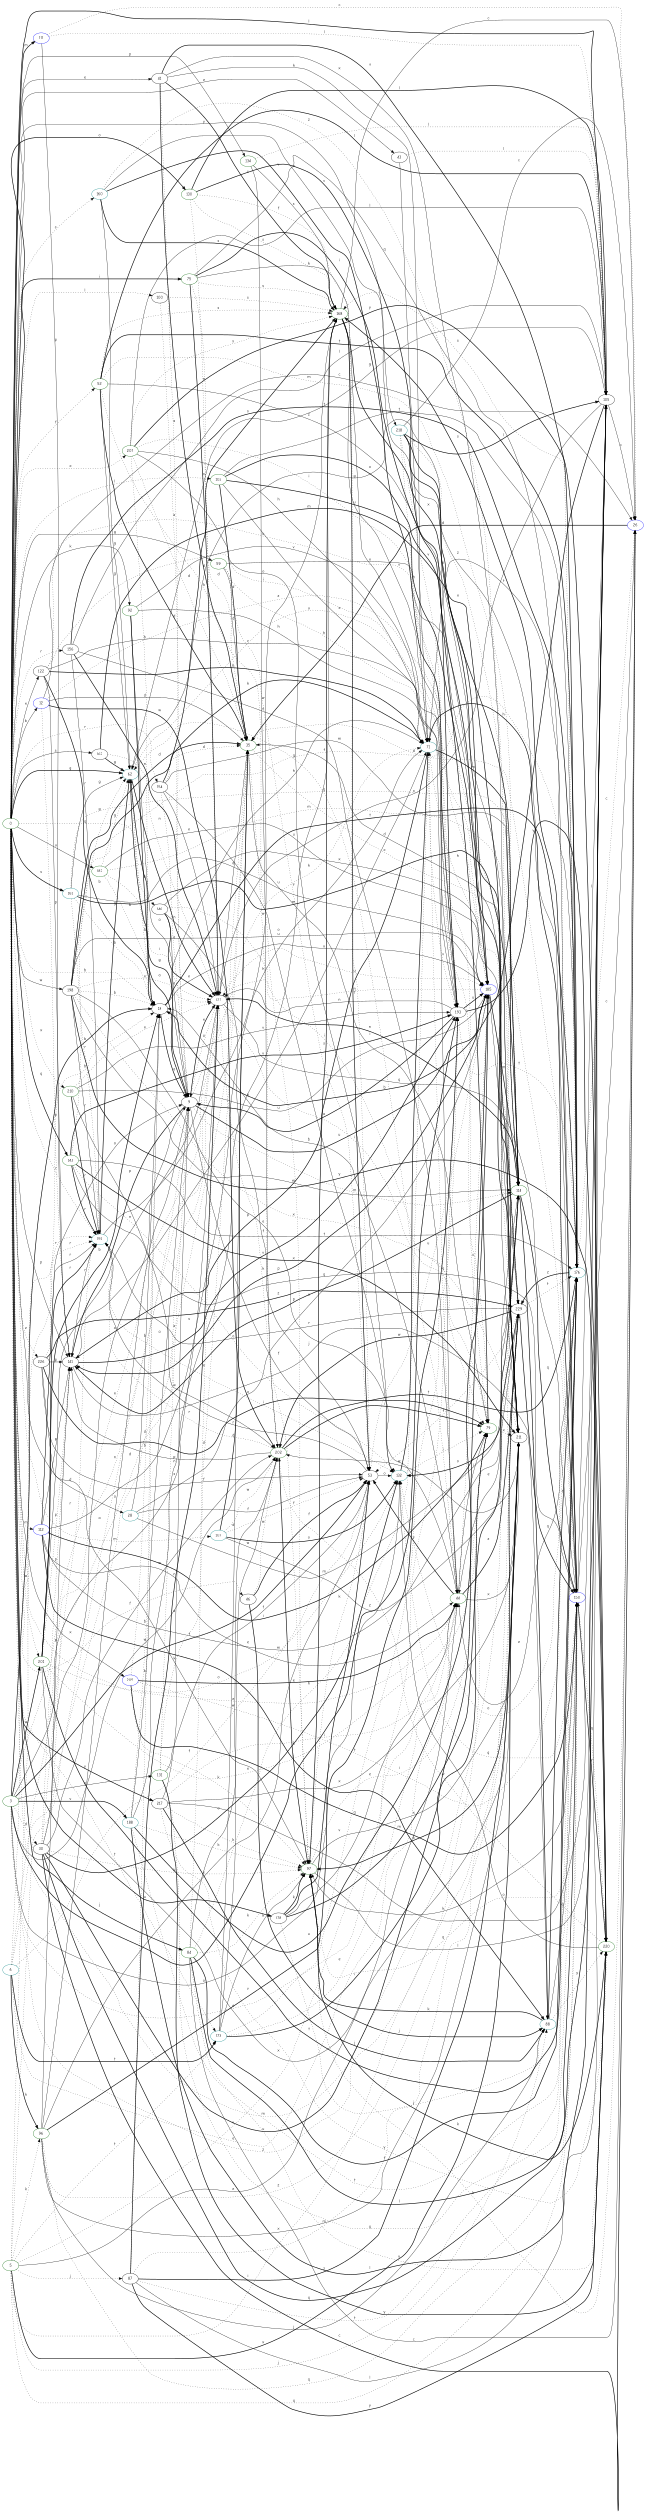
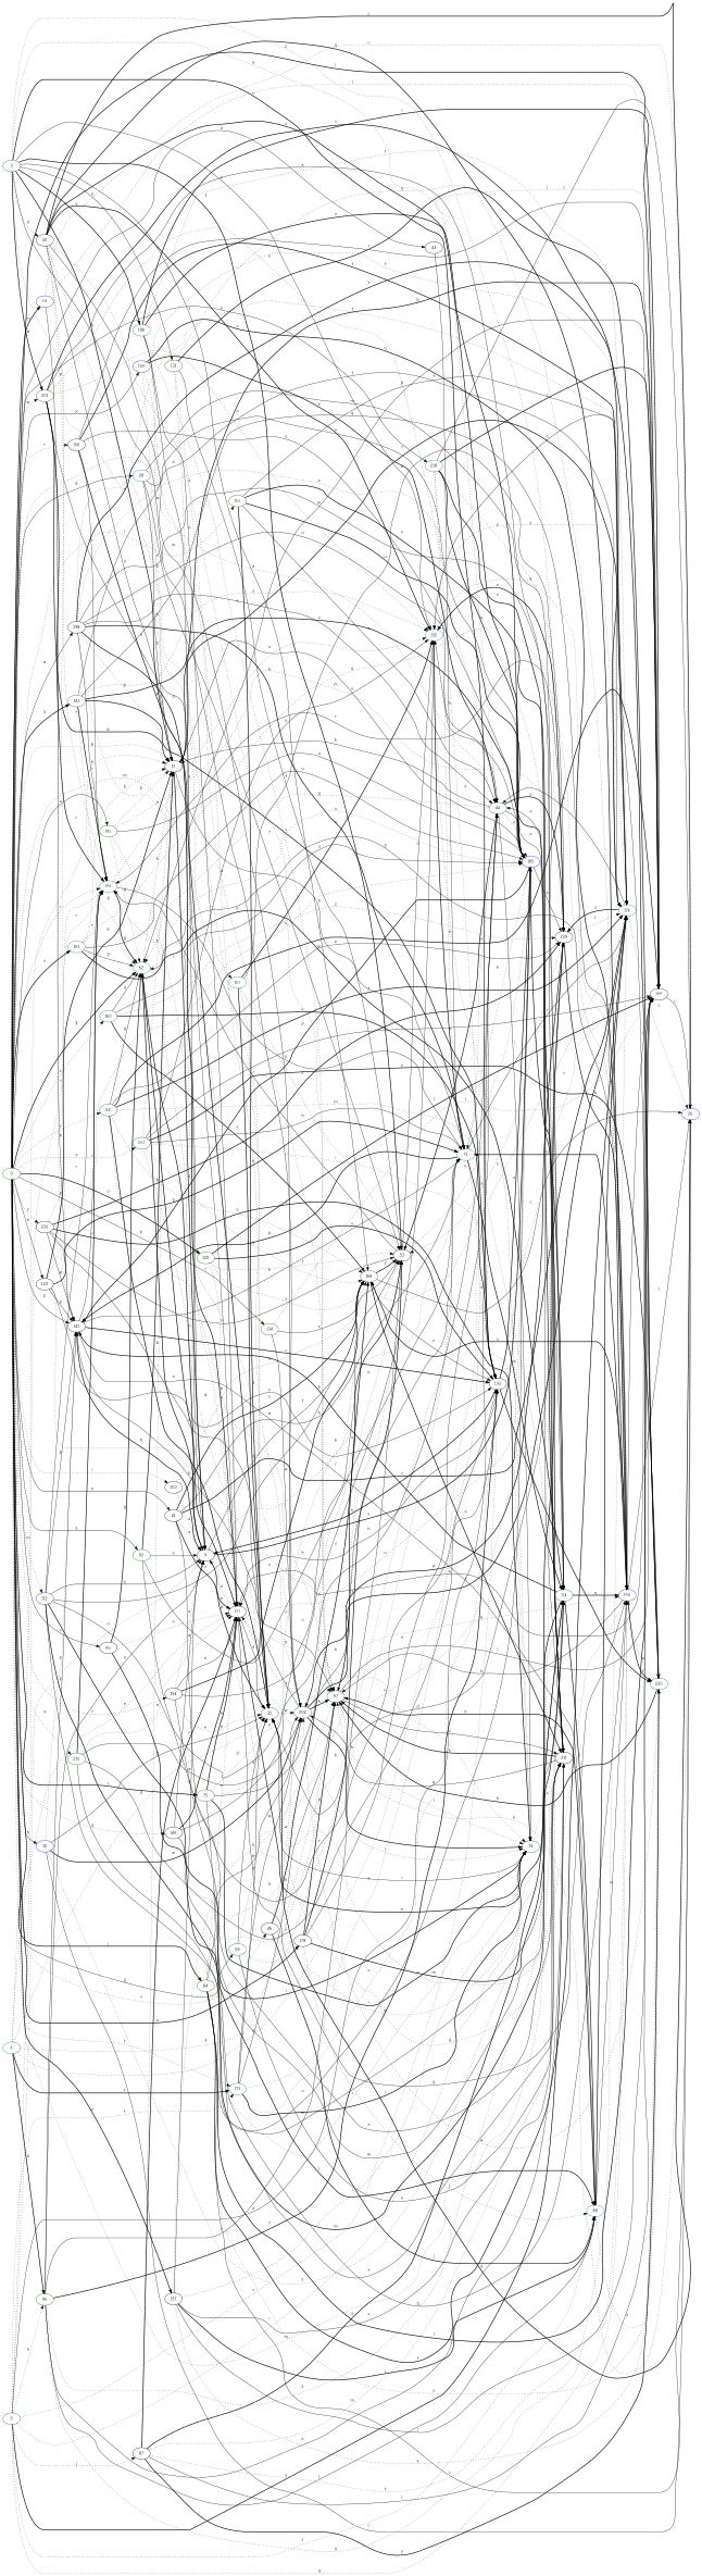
  strict digraph {
    fontname="Comic Neue"
    rankdir=LR
    node [color=darkgreen fontname="Comic Neue"]
    edge [fontname="Comic Neue" style=dotted]
    12 [color=blue]
    0
    18 [color=black]
    28 [color=teal]
    41 [color=black]
    43 [color=black]
    44
    46 [color=black]
    52
    59
    62 [color=teal]
    75
    84
    92
    100 [color=black]
    103
    105 [color=black]
    107 [color=teal]
    111 [color=blue]
    112 [color=blue]
    114
    122 [color=black]
    130
    134
    141 [color=black]
    143
    146 [color=black]
    154 [color=black]
    156 [color=black]
    159 [color=teal]
    160 [color=teal]
    161 [color=teal]
    162 [color=black]
    173 [color=teal]
    178 [color=black]
    182
    198 [color=black]
    201
    205 [color=blue]
    207
    210
    217 [color=black]
    218 [color=teal]
    226 [color=black]
    202
    229 [color=black]
    35
    26 [color=blue]
    9 [color=black]
    71 [color=teal]
    185 [color=blue]
    176 [color=teal]
    53 [color=black]
    168
    211 [color=black]
    79
    88 [color=teal]
    97
    123 [color=black]
    150 [color=blue]
    220
    193 [color=black]
    132 [color=teal]
    3
    30 [color=black]
    131
    188 [color=teal]
    5
    87 [color=black]
    96
    6 [color=teal]
    12 -> 141 [label=p]
    12 -> 202 [label=w style=bold]
    12 -> 229 [label=z]
    12 -> 35 [label=d style=solid]
    12 -> 26 [label=c style=solid]
    0 -> 12 [label=b style=solid]
    0 -> 18 [label=b]
    0 -> 28 [label=d style=solid]
    0 -> 41 [label=e style=solid]
    0 -> 43 [label=e style=solid]
    0 -> 44 [label=e]
    0 -> 46 [label=f]
    0 -> 52 [label=f]
    0 -> 59 [label=g style=solid]
    0 -> 62 [label=g style=bold]
    0 -> 75 [label=i style=bold]
    0 -> 84 [label=j style=bold]
    0 -> 92 [label=k style=solid]
    0 -> 100 [label=l]
    0 -> 103 [label=l]
    0 -> 105 [label=l style=bold]
    0 -> 107 [label=m]
    0 -> 111 [label=m style=bold]
    0 -> 112 [label=m]
    0 -> 114 [label=m]
    0 -> 122 [label=n style=solid]
    0 -> 130 [label=o style=bold]
    0 -> 134 [label=p style=solid]
    0 -> 141 [label=p style=solid]
    0 -> 143 [label=q style=bold]
    0 -> 146 [label=q]
    0 -> 154 [label=r]
    0 -> 156 [label=r]
    0 -> 159 [label=r]
    0 -> 160 [label=s]
    0 -> 161 [label=s style=bold]
    0 -> 162 [label=s style=solid]
    0 -> 173 [label=t]
    0 -> 178 [label=u style=bold]
    0 -> 182 [label=u style=solid]
    0 -> 198 [label=w style=solid]
    0 -> 201 [label=w]
    0 -> 205 [label=x style=solid]
    0 -> 207 [label=x]
    0 -> 210 [label=x]
    0 -> 217 [label=y style=bold]
    0 -> 218 [label=y style=solid]
    0 -> 226 [label=z]
    18 -> 9 [label=a style=bold]
    18 -> 71 [label=h style=solid]
    18 -> 185 [label=u style=solid]
    18 -> 176 [label=t style=bold]
    28 -> 18 [label=b style=solid]
    28 -> 114 [label=m style=solid]
    28 -> 185 [label=u style=solid]
    28 -> 53 [label=f style=solid]
    41 -> 35 [label=d style=bold]
    41 -> 9 [label=a]
    41 -> 71 [label=h style=solid]
    41 -> 176 [label=t style=bold]
    41 -> 168 [label=s style=bold]
    41 -> 211 [label=x style=solid]
    43 -> 105 [label=l]
    43 -> 71 [label=h style=solid]
    44 -> 18 [label=b style=solid]
    44 -> 62 [label=g]
    44 -> 229 [label=z style=bold]
    44 -> 185 [label=u]
    44 -> 53 [label=f style=bold]
    44 -> 211 [label=x style=solid]
    44 -> 79 [label=i style=solid]
    46 -> 202 [label=w]
    46 -> 53 [label=f style=bold]
    46 -> 88 [label=j style=bold]
    52 -> 62 [label=g style=solid]
    52 -> 105 [label=l style=bold]
    52 -> 114 [label=m]
    52 -> 229 [label=z style=solid]
    52 -> 35 [label=d style=bold]
    52 -> 176 [label=t style=bold]
    52 -> 168 [label=s]
    52 -> 97 [label=k]
    59 -> 35 [label=d style=solid]
    59 -> 71 [label=h]
    59 -> 53 [label=f]
    59 -> 211 [label=x style=solid]
    62 -> 18 [label=b]
    62 -> 9 [label=a style=bold]
    62 -> 185 [label=u]
    62 -> 123 [label=n style=bold]
    75 -> 35 [label=d]
    75 -> 71 [label=h style=solid]
    75 -> 168 [label=s]
    75 -> 79 [label=i style=bold]
    75 -> 123 [label=n style=bold]
    75 -> 150 [label=q style=solid]
    84 -> 105 [label=l style=bold]
    84 -> 202 [label=w style=solid]
    84 -> 26 [label=c style=solid]
    84 -> 71 [label=h]
    84 -> 176 [label=t style=bold]
    84 -> 97 [label=k]
    84 -> 123 [label=n]
    84 -> 220 [label=y]
    92 -> 18 [label=b style=bold]
    92 -> 9 [label=a style=solid]
    92 -> 71 [label=h style=solid]
    92 -> 193 [label=v style=solid]
    100 -> 9 [label=a]
    100 -> 168 [label=s]
    103 -> 44 [label=e style=solid]
    103 -> 35 [label=d style=bold]
    103 -> 185 [label=u style=bold]
    103 -> 176 [label=t style=solid]
    103 -> 211 [label=x style=bold]
    105 -> 18 [label=b style=bold]
    105 -> 62 [label=g style=solid]
    105 -> 26 [label=c style=solid]
    105 -> 123 [label=n style=solid]
    107 -> 202 [label=w]
    107 -> 229 [label=z style=solid]
    107 -> 35 [label=d style=bold]
    107 -> 53 [label=f]
    107 -> 132 [label=o style=bold]
    111 -> 105 [label=l]
    111 -> 141 [label=p style=solid]
    111 -> 26 [label=c]
    112 -> 44 [label=e style=solid]
    112 -> 114 [label=m style=solid]
    112 -> 141 [label=p style=solid]
    112 -> 159 [label=r style=solid]
    112 -> 9 [label=a style=solid]
    112 -> 168 [label=s style=solid]
    112 -> 79 [label=i style=bold]
    112 -> 88 [label=j style=bold]
    114 -> 44 [label=e style=solid]
    114 -> 141 [label=p style=bold]
    114 -> 88 [label=j style=bold]
    114 -> 123 [label=n style=bold]
    114 -> 150 [label=q style=bold]
    122 -> 18 [label=b style=bold]
    122 -> 141 [label=p style=solid]
    122 -> 71 [label=h style=bold]
    122 -> 185 [label=u]
    122 -> 79 [label=i]
    122 -> 193 [label=v style=solid]
    130 -> 105 [label=l style=bold]
    130 -> 53 [label=f]
    130 -> 168 [label=s]
    130 -> 123 [label=n]
    130 -> 193 [label=v style=bold]
    134 -> 105 [label=l]
    134 -> 202 [label=w style=solid]
    134 -> 168 [label=s style=solid]
    141 -> 159 [label=r style=solid]
    141 -> 71 [label=h style=solid]
    141 -> 88 [label=j style=solid]
    141 -> 193 [label=v style=bold]
    143 -> 62 [label=g]
    143 -> 159 [label=r style=bold]
    143 -> 176 [label=t style=solid]
    143 -> 211 [label=x style=bold]
    143 -> 150 [label=q style=solid]
    143 -> 193 [label=v style=bold]
    143 -> 132 [label=o]
    146 -> 9 [label=a style=solid]
    146 -> 53 [label=f style=solid]
    146 -> 211 [label=x style=solid]
    146 -> 79 [label=i]
    146 -> 123 [label=n style=bold]
    154 -> 114 [label=m style=solid]
    154 -> 35 [label=d]
    154 -> 9 [label=a]
    154 -> 168 [label=s style=bold]
    154 -> 123 [label=n style=solid]
    154 -> 132 [label=o style=solid]
    156 -> 44 [label=e style=solid]
    156 -> 105 [label=l style=solid]
    156 -> 159 [label=r style=solid]
    156 -> 176 [label=t style=bold]
    156 -> 123 [label=n style=bold]
    159 -> 62 [label=g style=bold]
    159 -> 71 [label=h style=solid]
    159 -> 132 [label=o]
    160 -> 62 [label=g style=solid]
    160 -> 229 [label=z]
    160 -> 185 [label=u style=solid]
    160 -> 168 [label=s style=bold]
    160 -> 193 [label=v style=bold]
    161 -> 18 [label=b]
    161 -> 62 [label=g style=solid]
    161 -> 114 [label=m style=bold]
    161 -> 159 [label=r]
    161 -> 185 [label=u style=solid]
    161 -> 150 [label=q]
    162 -> 62 [label=g style=bold]
    162 -> 114 [label=m style=bold]
    162 -> 123 [label=n]
    173 -> 44 [label=e]
    173 -> 202 [label=w style=solid]
    173 -> 35 [label=d style=solid]
    173 -> 79 [label=i style=bold]
    173 -> 97 [label=k style=solid]
    173 -> 193 [label=v]
    178 -> 44 [label=e style=solid]
    178 -> 114 [label=m style=bold]
    178 -> 53 [label=f style=bold]
    178 -> 88 [label=j]
    178 -> 97 [label=k style=bold]
    182 -> 18 [label=b]
    182 -> 62 [label=g]
    182 -> 114 [label=m]
    182 -> 185 [label=u style=solid]
    182 -> 123 [label=i]
    198 -> 18 [label=b]
    198 -> 44 [label=e style=solid]
    198 -> 114 [label=m style=solid]
    198 -> 159 [label=r style=solid]
    198 -> 35 [label=d style=bold]
    198 -> 71 [label=h style=bold]
    198 -> 185 [label=u style=solid]
    198 -> 176 [label=t]
    198 -> 211 [label=x]
    198 -> 123 [label=n]
    198 -> 220 [label=y style=bold]
    201 -> 18 [label=b style=bold]
    201 -> 44 [label=e]
    201 -> 141 [label=p]
    201 -> 159 [label=r style=bold]
    201 -> 176 [label=t style=bold]
    201 -> 211 [label=x style=solid]
    201 -> 123 [label=n style=solid]
    201 -> 132 [label=o]
    205 -> 18 [label=b]
    205 -> 44 [label=e style=bold]
    205 -> 176 [label=t]
    205 -> 97 [label=k]
    205 -> 150 [label=q style=bold]
    207 -> 18 [label=b]
    207 -> 105 [label=l style=solid]
    207 -> 35 [label=d]
    207 -> 71 [label=h style=solid]
    207 -> 168 [label=s]
    207 -> 79 [label=i]
    207 -> 220 [label=y style=bold]
    207 -> 132 [label=o style=solid]
    210 -> 159 [label=r style=bold]
    210 -> 202 [label=w style=solid]
    210 -> 185 [label=u style=solid]
    210 -> 123 [label=n]
    210 -> 193 [label=v style=solid]
    217 -> 105 [label=l style=solid]
    217 -> 9 [label=a style=solid]
    217 -> 211 [label=x style=solid]
    217 -> 79 [label=i]
    217 -> 88 [label=j style=bold]
    217 -> 97 [label=k]
    217 -> 220 [label=y]
    218 -> 105 [label=l style=bold]
    218 -> 229 [label=z]
    218 -> 26 [label=c style=solid]
    218 -> 71 [label=h]
    218 -> 185 [label=u style=bold]
    218 -> 211 [label=x style=bold]
    218 -> 193 [label=v]
    226 -> 141 [label=p style=solid]
    226 -> 159 [label=r]
    226 -> 229 [label=z style=bold]
    226 -> 53 [label=f style=solid]
    226 -> 79 [label=i style=bold]
    226 -> 97 [label=k style=solid]
    202 -> 141 [label=p style=solid]
    202 -> 159 [label=r]
    202 -> 176 [label=t style=bold]
    202 -> 79 [label=i style=bold]
    202 -> 97 [label=k style=bold]
    229 -> 159 [label=r style=solid]
    229 -> 202 [label=w style=bold]
    229 -> 35 [label=d style=solid]
    229 -> 176 [label=t]
    229 -> 53 [label=f]
    229 -> 150 [label=q style=bold]
    229 -> 132 [label=o style=bold]
    35 -> 202 [label=w]
    35 -> 211 [label=x]
    35 -> 79 [label=i style=solid]
    26 -> 35 [label=d style=bold]
    26 -> 97 [label=k]
    9 -> 62 [label=g style=bold]
    9 -> 114 [label=m]
    9 -> 141 [label=p style=bold]
    9 -> 71 [label=h]
    9 -> 185 [label=u style=bold]
    9 -> 53 [label=f style=solid]
    9 -> 123 [label=n style=bold]
    71 -> 44 [label=e]
    71 -> 114 [label=m style=bold]
    71 -> 141 [label=p style=bold]
    71 -> 176 [label=t style=solid]
    71 -> 193 [label=v]
    185 -> 114 [label=m style=bold]
    185 -> 141 [label=p style=bold]
    185 -> 229 [label=z style=solid]
    185 -> 71 [label=h]
    185 -> 123 [label=n]
+   185 -> 132 [label=o style=solid]
    176 -> 44 [label=e style=solid]
    176 -> 229 [label=z style=bold]
    176 -> 26 [label=c]
    176 -> 168 [label=s]
    176 -> 132 [label=o]
    53 -> 159 [label=r style=solid]
    53 -> 185 [label=u]
    53 -> 97 [label=k]
    53 -> 132 [label=o style=solid]
    168 -> 26 [label=c style=solid]
    168 -> 53 [label=f style=bold]
    168 -> 211 [label=x style=bold]
    168 -> 193 [label=v style=solid]
    211 -> 202 [label=w style=solid]
    211 -> 97 [label=k style=bold]
    79 -> 211 [label=x]
    88 -> 176 [label=t style=bold]
    88 -> 97 [label=k style=bold]
    88 -> 150 [label=q style=solid]
    88 -> 220 [label=y]
    97 -> 105 [label=l style=solid]
    97 -> 168 [label=s style=bold]
    97 -> 211 [label=x style=solid]
    97 -> 79 [label=i]
    97 -> 150 [label=q]
    123 -> 35 [label=d style=solid]
    123 -> 9 [label=a]
    123 -> 185 [label=u]
    123 -> 79 [label=i]
    123 -> 97 [label=k]
    123 -> 150 [label=q style=solid]
    150 -> 62 [label=g style=solid]
    150 -> 105 [label=l style=solid]
    150 -> 35 [label=d]
    150 -> 26 [label=c style=solid]
    150 -> 71 [label=h style=bold]
    150 -> 168 [label=s style=bold]
    150 -> 97 [label=k style=solid]
    150 -> 220 [label=y style=bold]
    220 -> 202 [label=w]
    220 -> 97 [label=k style=bold]
    220 -> 150 [label=q]
    220 -> 132 [label=o style=solid]
    193 -> 9 [label=a style=bold]
    193 -> 185 [label=u style=bold]
    193 -> 176 [label=t]
    193 -> 123 [label=n style=solid]
    193 -> 220 [label=y style=bold]
    132 -> 71 [label=h style=bold]
    132 -> 79 [label=i]
    132 -> 150 [label=q]
    3 -> 18 [label=b style=bold]
    3 -> 44 [label=e]
    3 -> 201 [label=w style=bold]
    3 -> 202 [label=w style=solid]
    3 -> 229 [label=z]
    3 -> 53 [label=f style=bold]
    3 -> 168 [label=s style=solid]
    3 -> 123 [label=n]
    3 -> 193 [label=v style=bold]
    3 -> 132 [label=o style=solid]
    3 -> 30 [label=d]
    3 -> 131 [label=o style=solid]
    3 -> 188 [label=v style=bold]
    30 -> 141 [label=p]
    30 -> 159 [label=r]
    30 -> 202 [label=w style=solid]
    30 -> 35 [label=d]
    30 -> 26 [label=c style=bold]
    30 -> 9 [label=a style=solid]
    30 -> 185 [label=u style=bold]
    30 -> 97 [label=k]
    30 -> 150 [label=q style=bold]
    30 -> 132 [label=o style=bold]
    131 -> 35 [label=d]
    131 -> 9 [label=a]
    131 -> 53 [label=f style=solid]
    131 -> 150 [label=q]
    131 -> 220 [label=y style=bold]
    188 -> 18 [label=b]
    188 -> 105 [label=l style=bold]
    188 -> 9 [label=a style=solid]
    188 -> 185 [label=u style=bold]
    188 -> 176 [label=t]
    188 -> 97 [label=k]
    188 -> 123 [label=n style=solid]
    5 -> 44 [label=e style=solid]
    5 -> 159 [label=r]
    5 -> 173 [label=t]
    5 -> 9 [label=a]
    5 -> 211 [label=x style=bold]
    5 -> 79 [label=i]
    5 -> 88 [label=j]
    5 -> 150 [label=q]
    5 -> 193 [label=v]
    5 -> 87 [label=j]
    5 -> 96 [label=k]
    87 -> 18 [label=b]
    87 -> 105 [label=l style=solid]
    87 -> 114 [label=m]
    87 -> 229 [label=z style=bold]
    87 -> 176 [label=t]
    87 -> 123 [label=n style=bold]
    87 -> 220 [label=y style=bold]
    96 -> 141 [label=p style=solid]
    96 -> 229 [label=z]
    96 -> 9 [label=a style=solid]
    96 -> 53 [label=f style=solid]
    96 -> 211 [label=x style=solid]
    96 -> 88 [label=j style=solid]
    96 -> 150 [label=q]
    96 -> 193 [label=v style=bold]
    6 -> 18 [label=b]
    6 -> 44 [label=e]
    6 -> 173 [label=t style=bold]
    6 -> 35 [label=d]
    6 -> 53 [label=f]
    6 -> 123 [label=n]
    6 -> 96 [label=k style=bold]
  }
